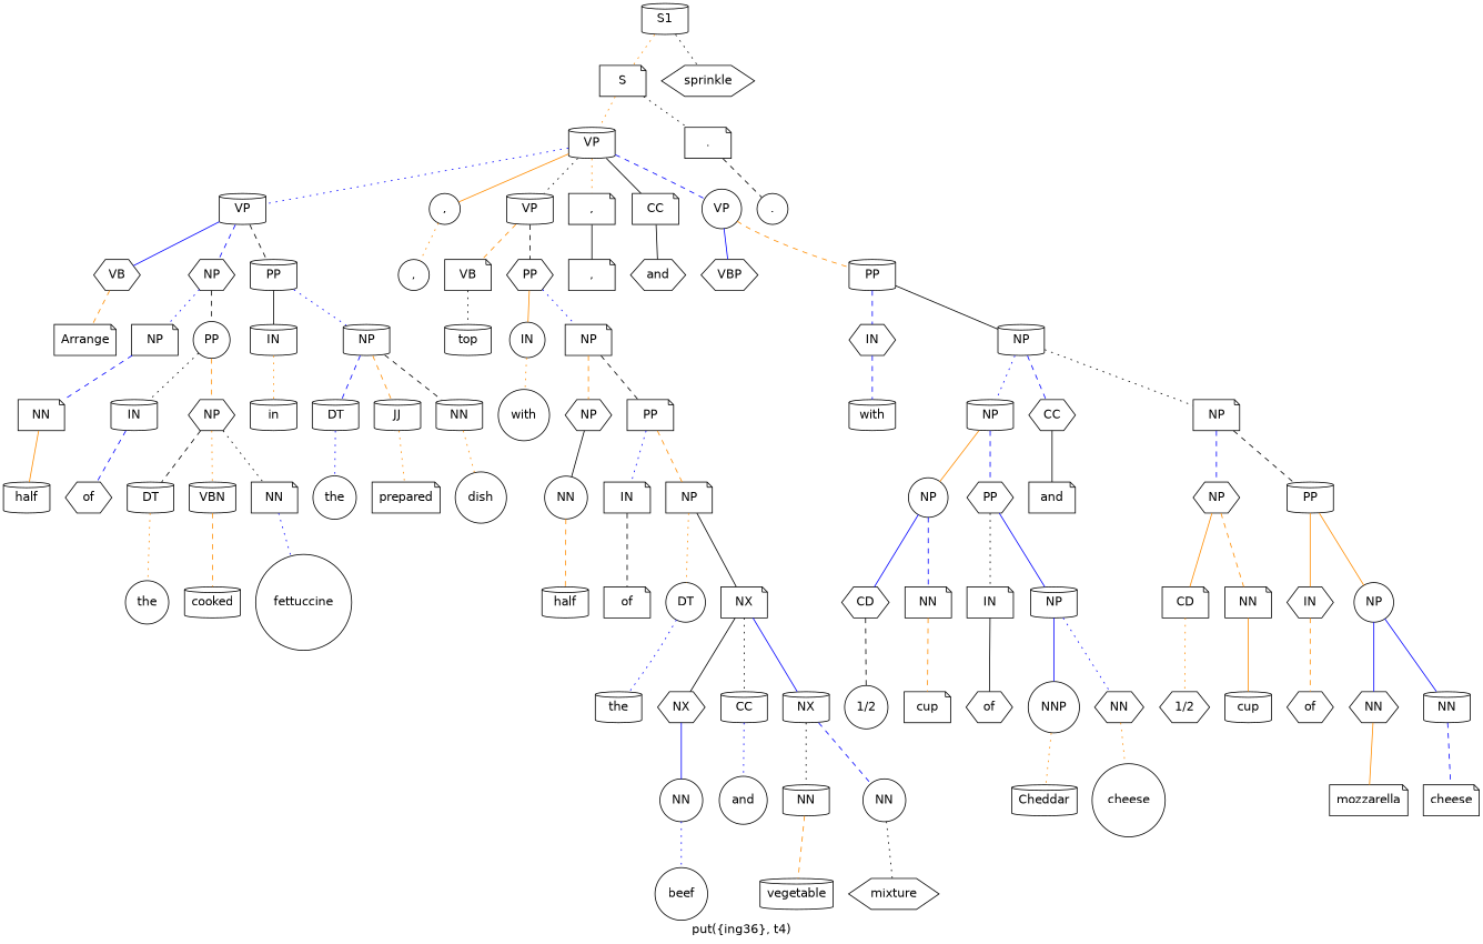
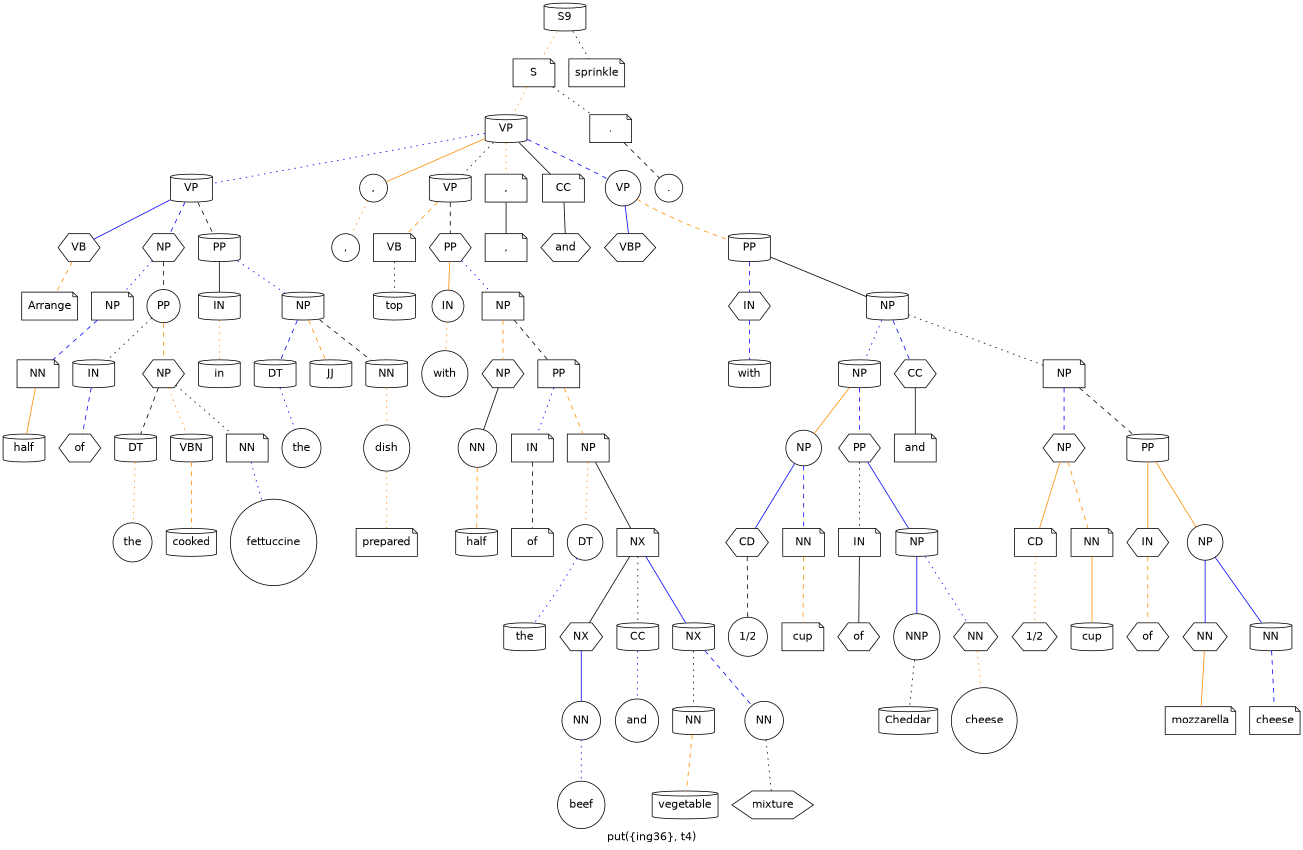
  graph {
    fontname="DejaVu Sans"
    label="put({ing36}, t4)"
    node [fontname="DejaVu Sans" shape=cylinder]
    edge [color=darkorange fontname="DejaVu Sans" style=dotted]
-   n1 [label=S1]
+   n1 [label=S9]
    n2 [label=S shape=note]
-   n3 [label=sprinkle shape=hexagon]
+   n3 [label=sprinkle shape=note]
    n4 [label=VP]
    n5 [label="." shape=note]
    n6 [label=VP]
    n7 [label="," shape=circle]
    n8 [label=VP]
    n9 [label="," shape=note]
    n10 [label=CC shape=note]
    n11 [label=VP shape=circle]
    n12 [label="." shape=circle]
    n13 [label=VB shape=hexagon]
    n14 [label=NP shape=hexagon]
    n15 [label=PP]
    n16 [label="," shape=circle]
    n17 [label=VB shape=note]
    n18 [label=PP shape=hexagon]
    n19 [label="," shape=note]
    n20 [label=and shape=hexagon]
    n21 [label=VBP shape=hexagon]
    n22 [label=PP]
    n23 [label=Arrange shape=note]
    n24 [label=NP shape=note]
    n25 [label=PP shape=circle]
    n26 [label=IN]
    n27 [label=NP]
    n28 [label=NN shape=note]
    n29 [label=IN]
    n30 [label=NP shape=hexagon]
    n31 [label=half]
    n32 [label=of shape=hexagon]
    n33 [label=DT]
    n34 [label=VBN]
    n35 [label=NN shape=note]
    n36 [label=the shape=circle]
    n37 [label=cooked]
    n38 [label=fettuccine shape=circle]
    n39 [label=in]
    n40 [label=DT]
    n41 [label=JJ]
    n42 [label=NN]
    n43 [label=the shape=circle]
    n44 [label=prepared shape=note]
    n45 [label=dish shape=circle]
    n46 [label=top]
    n47 [label=IN shape=circle]
    n48 [label=NP shape=note]
    n49 [label=with shape=circle]
    n50 [label=NP shape=hexagon]
    n51 [label=PP shape=note]
    n52 [label=NN shape=circle]
    n53 [label=IN shape=note]
    n54 [label=NP shape=note]
    n55 [label=half]
    n56 [label=of shape=note]
    n57 [label=DT shape=circle]
    n58 [label=NX shape=note]
    n59 [label=the]
    n60 [label=NX shape=hexagon]
    n61 [label=CC]
    n62 [label=NX]
    n63 [label=NN shape=circle]
    n64 [label=and shape=circle]
    n65 [label=NN]
    n66 [label=NN shape=circle]
    n67 [label=beef shape=circle]
    n68 [label=vegetable]
    n69 [label=mixture shape=hexagon]
    n70 [label=IN shape=hexagon]
    n71 [label=NP]
    n72 [label=with]
    n73 [label=NP]
    n74 [label=CC shape=hexagon]
    n75 [label=NP shape=note]
    n76 [label=NP shape=circle]
    n77 [label=PP shape=hexagon]
    n78 [label=and shape=note]
    n79 [label=NP shape=hexagon]
    n80 [label=PP]
    n81 [label=CD shape=hexagon]
    n82 [label=NN shape=note]
    n83 [label=IN shape=note]
    n84 [label=NP]
    n85 [label="1/2" shape=circle]
    n86 [label=cup shape=note]
    n87 [label=of shape=hexagon]
    n88 [label=NNP shape=circle]
    n89 [label=NN shape=hexagon]
    n90 [label=Cheddar]
    n91 [label=cheese shape=circle]
    n92 [label=CD shape=note]
    n93 [label=NN shape=note]
    n94 [label=IN shape=hexagon]
    n95 [label=NP shape=circle]
    n96 [label="1/2" shape=hexagon]
    n97 [label=cup]
    n98 [label=of shape=hexagon]
    n99 [label=NN shape=hexagon]
    n100 [label=NN]
    n101 [label=mozzarella shape=note]
    n102 [label=cheese shape=note]
    n1 -- n2
    n1 -- n3 [color=black]
    n2 -- n4
    n2 -- n5 [color=black]
    n4 -- n6 [color=blue]
    n4 -- n7 [style=solid]
    n4 -- n8 [color=black]
    n4 -- n9
    n4 -- n10 [color=black style=solid]
    n4 -- n11 [color=blue style=dashed]
    n5 -- n12 [color=black style=dashed]
    n6 -- n13 [color=blue style=solid]
    n6 -- n14 [color=blue style=dashed]
    n6 -- n15 [color=black style=dashed]
    n7 -- n16
    n8 -- n17 [style=dashed]
    n8 -- n18 [color=black style=dashed]
    n9 -- n19 [color=black style=solid]
    n10 -- n20 [color=black style=solid]
    n11 -- n21 [color=blue style=solid]
    n11 -- n22 [style=dashed]
    n13 -- n23 [style=dashed]
    n14 -- n24 [color=blue]
    n14 -- n25 [color=black style=dashed]
    n15 -- n26 [color=black style=solid]
    n15 -- n27 [color=blue]
    n17 -- n46 [color=black]
    n18 -- n47 [style=solid]
    n18 -- n48 [color=blue]
    n22 -- n70 [color=blue style=dashed]
    n22 -- n71 [color=black style=solid]
    n24 -- n28 [color=blue style=dashed]
    n25 -- n29 [color=black]
    n25 -- n30 [style=dashed]
    n26 -- n39
    n27 -- n40 [color=blue style=dashed]
    n27 -- n41 [style=dashed]
    n27 -- n42 [color=black style=dashed]
    n28 -- n31 [style=solid]
    n29 -- n32 [color=blue style=dashed]
    n30 -- n33 [color=black style=dashed]
    n30 -- n34
    n30 -- n35 [color=black]
    n33 -- n36
    n34 -- n37 [style=dashed]
    n35 -- n38 [color=blue]
    n40 -- n43 [color=blue]
-   n41 -- n44
+   n45 -- n44
    n42 -- n45
    n47 -- n49
    n48 -- n50 [style=dashed]
    n48 -- n51 [color=black style=dashed]
    n50 -- n52 [color=black style=solid]
    n51 -- n53 [color=blue]
    n51 -- n54 [style=dashed]
    n52 -- n55 [style=dashed]
    n53 -- n56 [color=black style=dashed]
    n54 -- n57
    n54 -- n58 [color=black style=solid]
    n57 -- n59 [color=blue]
    n58 -- n60 [color=black style=solid]
    n58 -- n61 [color=black]
    n58 -- n62 [color=blue style=solid]
    n60 -- n63 [color=blue style=solid]
    n61 -- n64 [color=blue]
    n62 -- n65 [color=black]
    n62 -- n66 [color=blue style=dashed]
    n63 -- n67 [color=blue]
    n65 -- n68 [style=dashed]
    n66 -- n69 [color=black]
    n70 -- n72 [color=blue style=dashed]
    n71 -- n73 [color=blue]
    n71 -- n74 [color=blue style=dashed]
    n71 -- n75 [color=black]
    n73 -- n76 [style=solid]
    n73 -- n77 [color=blue style=dashed]
    n74 -- n78 [color=black style=solid]
    n75 -- n79 [color=blue style=dashed]
    n75 -- n80 [color=black style=dashed]
    n76 -- n81 [color=blue style=solid]
    n76 -- n82 [color=blue style=dashed]
    n77 -- n83 [color=black]
    n77 -- n84 [color=blue style=solid]
    n79 -- n92 [style=solid]
    n79 -- n93 [style=dashed]
    n80 -- n94 [style=solid]
    n80 -- n95 [style=solid]
    n81 -- n85 [color=black style=dashed]
    n82 -- n86 [style=dashed]
    n83 -- n87 [color=black style=solid]
    n84 -- n88 [color=blue style=solid]
    n84 -- n89 [color=blue]
-   n88 -- n90
+   n88 -- n90 [color=black]
    n89 -- n91
    n92 -- n96
    n93 -- n97 [style=solid]
    n94 -- n98 [style=dashed]
    n95 -- n99 [color=blue style=solid]
    n95 -- n100 [color=blue style=solid]
    n99 -- n101 [style=solid]
    n100 -- n102 [color=blue style=dashed]
  }
